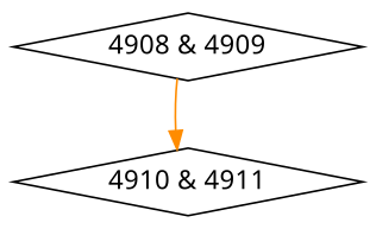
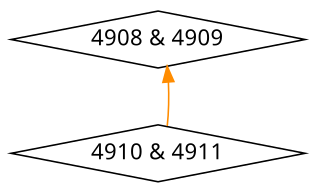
  digraph {
    fontname="Noto Sans"
    node [shape=diamond style=filled fillcolor=white fontname="Noto Sans"]
    n1 [label="4908 & 4909"]
    n2 [label="4910 & 4911"]
-   n1 -> n2 [color=darkorange arrowhead=normal fontname="Noto Sans"]
+   n2 -> n1 [color=darkorange arrowhead=normal fontname="Noto Sans"]
  }
